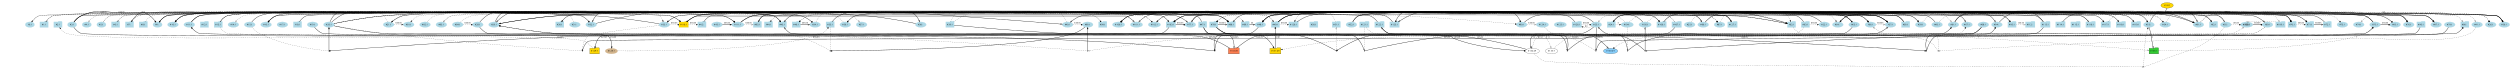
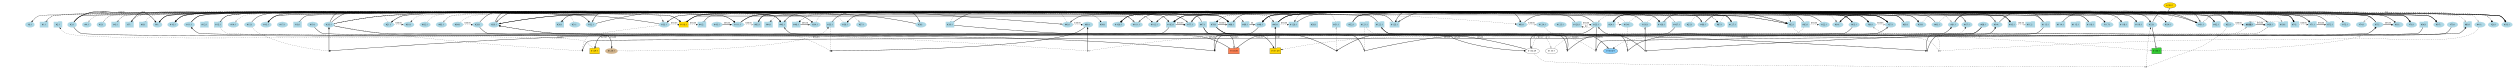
  digraph {
    fontname="Open Sans"
    node [fontname="Open Sans" shape=ellipse style=filled color=lightblue]
    edge [fontname="Open Sans" style=invis]
    rankInputs [shape=circle style=invisible color=""]
    n2 [label="#0:1"]
    n3 [label="#1:1" shape=folder]
    n4 [label="#2:1" shape=folder]
    n5 [label="#3:1"]
    n6 [label="#4:1"]
    n7 [label="#5:1"]
    n8 [label="#6:1" shape=folder]
    n9 [label="#7:1" shape=folder]
    n10 [label="#8:1" shape=folder]
    n11 [label="#9:1"]
    n12 [label="#10:1"]
    n13 [label="#11:1"]
    n14 [label="#12:1" shape=folder]
    n15 [label="#13:1" shape=folder]
    n16 [label="#14:1"]
    n17 [label="#15:1"]
    n18 [label="#16:1"]
    n19 [label="#17:1"]
    n20 [label="#18:1" shape=folder]
    n21 [label="#19:1"]
    n22 [label="#20:1"]
    n23 [label="#21:1"]
    n24 [label="#22:1"]
    n25 [label="#23:1"]
    n26 [label="#24:1" shape=folder]
    n27 [label="#25:1"]
    n28 [label="#26:1"]
    n29 [label="#28:1"]
    n30 [label="#29:1"]
    n31 [label="#30:1" shape=folder]
    n32 [label="#31:1"]
    n33 [label="#32:1"]
    n34 [label="#33:1"]
    n35 [label="#34:1"]
    n36 [label="#35:1" shape=folder]
    n37 [label="#36:1"]
    n38 [label="#37:1"]
    n39 [label="#38:1"]
    n40 [label="#39:1" shape=folder]
    n41 [label="#40:1"]
    n42 [label="#41:1"]
    n43 [label="#42:1" shape=folder]
    n44 [label="#43:1"]
    n45 [label="#44:1" shape=folder]
    n46 [label="#45:1" shape=folder]
    n47 [label="#46:1" shape=folder]
    n48 [label="#47:1" shape=folder]
    n49 [label="#48:1"]
    n50 [label="#49:1" shape=folder]
    n51 [label="#50:1" shape=folder]
    n52 [label="#51:1" shape=folder]
    n53 [label="#52:1"]
    n54 [label="#53:1"]
    n55 [label="#54:1"]
    n56 [label="#55:1"]
    n57 [label="#56:1"]
    n58 [label="#57:1"]
    n59 [label="#58:1" shape=folder]
    n60 [label="#59:1"]
    n61 [label="#60:1"]
    n62 [label="#61:1"]
    n63 [label="#62:1" shape=folder]
    n64 [label="#63:1" shape=folder]
    n65 [label="#64:1"]
    n66 [label="#65:1"]
    n67 [label="#66:1"]
    n68 [label="#67:1"]
    n69 [label="#68:1"]
    n70 [label="#69:1"]
    n71 [label="#70:1" shape=folder]
    n72 [label="#71:1" shape=folder]
    n73 [label="#72:1" shape=folder]
    n74 [label="#73:1"]
    n75 [label="#74:1"]
    n76 [label="#75:1"]
    n77 [label="#76:1"]
    n78 [label="#77:1"]
    n79 [label="#78:1" shape=folder]
    n80 [label="#79:1"]
    n81 [label="#80:1" shape=folder]
    n82 [label="#81:1"]
    n83 [label="#82:1"]
    n84 [label="#83:1"]
    n85 [label="#84:1"]
    n86 [label="#85:1" shape=folder]
    n87 [label="#86:1"]
    n88 [label="#87:1"]
    n89 [label="#88:1" shape=folder]
    n90 [label="#89:1" shape=folder]
    n91 [label="#90:1"]
    n92 [label="#91:1"]
    n93 [label="#92:1" shape=folder]
    n94 [label="#93:1"]
    n95 [label="#94:1"]
    n96 [label="#95:1" shape=folder]
    n97 [label="#96:1" shape=folder]
    n98 [label="#97:1"]
    n99 [label="#98:1"]
    n100 [label="#99:1" shape=folder]
    n101 [label="#100:1"]
    n102 [label="#101:1"]
    n103 [label="#102:1"]
    n104 [label="#103:1" shape=folder]
    n105 [label="#104:1"]
    n106 [label="#105:1"]
    n107 [label="#106:1" shape=folder]
    n108 [label="#107:1" shape=folder]
    n109 [label="#108:1"]
    n110 [label="#109:1" shape=folder]
    n111 [fillcolor=gold label="#110:1" shape=folder]
    n112 [label="#111:1"]
    n113 [label="#112:1" shape=folder]
    n114 [label="#113:1" shape=folder]
    n115 [label="#114:1" shape=folder]
    n116 [label="#115:1" shape=folder]
    n117 [label="#116:1" shape=folder]
-   n118 [label="#117:1" shape=folder]
+   n118 [label="#117:1"]
    n119 [label="#118:1" shape=folder]
    n120 [label="#119:1" shape=folder]
    n121 [label="#120:1" shape=folder]
    n122 [label="#121:1" shape=folder]
    n123 [label="#122:1" shape=folder]
    n124 [label="#123:1" shape=folder]
    n125 [label="#124:1"]
    n126 [label="#125:1"]
    n127 [label="#126:1" shape=folder]
    n128 [label="#127:1" shape=folder]
    rankOutputs [shape=circle style=invisible color=""]
    n130 [color=tan label="#128:1"]
    n131 [label="#134:49" style="" color=""]
    140 [shape=point style="" color=""]
    139 [shape=point style="" color=""]
    144 [shape=point style="" color=""]
    n135 [fillcolor=gold label="#131:49" shape=folder color=""]
    143 [shape=point style="" color=""]
    n137 [fillcolor=gold label="#129:7" shape=folder color=""]
    148 [shape=point style="" color=""]
    150 [shape=point style="" color=""]
    n140 [fillcolor=coral label="#133:49" shape=folder color=""]
    142 [shape=point style="" color=""]
    146 [shape=point style="" color=""]
    147 [shape=point style="" color=""]
    138 [shape=point style="" color=""]
    n145 [fillcolor=limegreen label="#136:1" shape=folder color=""]
    141 [shape=point style="" color=""]
    149 [shape=point style="" color=""]
    n148 [fillcolor=lightskyblue label="#130:49" color=""]
    145 [shape=point style="" color=""]
    151 [shape=point style="" color=""]
    n151 [label="#135:7" style="" color=""]
    n152 [fillcolor=gold label="#132:1" color=""]
    subgraph sub_1 {
      rank=same
      rankdir=TB
      rankInputs
      n2
      n3
      n4
      n5
      n6
      n7
      n8
      n9
      n10
      n11
      n12
      n13
      n14
      n15
      n16
      n17
      n18
      n19
      n20
      n21
      n22
      n23
      n24
      n25
      n26
      n27
      n28
      n29
      n30
      n31
      n32
      n33
      n34
      n35
      n36
      n37
      n38
      n39
      n40
      n41
      n42
      n43
      n44
      n45
      n46
      n47
      n48
      n49
      n50
      n51
      n52
      n53
      n54
      n55
      n56
      n57
      n58
      n59
      n60
      n61
      n62
      n63
      n64
      n65
      n66
      n67
      n68
      n69
      n70
      n71
      n72
      n73
      n74
      n75
      n76
      n77
      n78
      n79
      n80
      n81
      n82
      n83
      n84
      n85
      n86
      n87
      n88
      n89
      n90
      n91
      n92
      n93
      n94
      n95
      n96
      n97
      n98
      n99
      n100
      n101
      n102
      n103
      n104
      n105
      n106
      n107
      n108
      n109
      n110
      n111
      n112
      n113
      n114
      n115
      n116
      n117
      n118
      n119
      n120
      n121
      n122
      n123
      n124
      n125
      n126
      n127
      n128
    }
    subgraph sub_2 {
      rank=same
      rankdir=TB
      rankOutputs
      n130
    }
    rankInputs -> n2
    rankInputs -> rankOutputs [color=invis style=""]
    n2 -> n3
    n2 -> n60 [arrowhead=normal label=65535 style=dashed]
    n2 -> n110 [arrowhead=onormal label=65535 style=dashed]
    n3 -> n4
    n3 -> n46 [arrowhead=onormal label=65535 style=dashed]
    n3 -> n90 [arrowhead=normal label=65535 style=dashed]
    n4 -> n5
    n5 -> n6
    n5 -> n71 [arrowhead=normal label=65535 style=bold]
    n5 -> n89 [arrowhead=normal label=65535 style=bold]
    n5 -> n111 [arrowhead=onormal label=65535 style=bold]
    n5 -> n131 [arrowhead=dot label=65535 style=bold]
    n6 -> n7
    n7 -> n8
    n7 -> n50 [arrowhead=normal label=127 style=dashed]
    n7 -> n100 [arrowhead=dot label=65535 style=dashed]
    n8 -> n9
    n8 -> n93 [arrowhead=normal label=65535 style=dashed]
    n9 -> n10
    n9 -> n11 [arrowhead=dot label=255 style=bold]
    n9 -> n112 [arrowhead=normal label=15 style=dashed]
    n10 -> n11
    n10 -> n67 [arrowhead=dot label=65535 style=dashed]
    n11 -> n12
    n11 -> n58 [arrowhead=normal label=65535 style=bold]
    n11 -> n111 [arrowhead=normal label=65535 style=dashed]
    n12 -> n13
    n12 -> n35 [arrowhead=dot label=65535 style=bold]
    n13 -> n14
    n13 -> n89 [arrowhead=dot label=65535 style=bold]
    n13 -> n112 [arrowhead=dot label=65535 style=bold]
    n14 -> n15
    n15 -> n16
    n15 -> n66 [arrowhead=dot label=65535 style=dashed]
    n15 -> n88 [arrowhead=dot label=65535 style=dashed]
    n15 -> n118 [arrowhead=dot label=65535 style=bold]
    n15 -> 140 [dir=none style=dashed]
    n16 -> n17
    n17 -> n18
    n17 -> n46 [arrowhead=dot label=65535 style=bold]
    n17 -> 139 [dir=none style=dashed]
    n18 -> n19
    n18 -> n87 [arrowhead=onormal label=65535 style=dashed]
    n19 -> n20
    n20 -> n21
    n20 -> n107 [arrowhead=onormal label=1023 style=bold]
    n21 -> n22
    n21 -> 144 [dir=none style=bold]
    n22 -> n23
    n22 -> n33 [arrowhead=dot label=1 style=bold]
    n22 -> n55 [arrowhead=dot label=65535 style=dashed]
    n22 -> n58 [arrowhead=onormal label=65535 style=bold]
    n22 -> n104 [arrowhead=normal label=65535 style=bold]
    n22 -> n117 [arrowhead=onormal label=65535 style=dashed]
    n22 -> n135 [arrowhead=normal label=1 style=bold]
    n22 -> 143 [dir=none style=dashed]
    n23 -> n16 [arrowhead=onormal label=255 style=dashed]
    n23 -> n24
    n23 -> n34 [arrowhead=normal label=511 style=dashed]
    n23 -> n82 [arrowhead=normal label=65535 style=dashed]
    n24 -> n25
    n24 -> n124 [arrowhead=onormal label=65535 style=bold]
    n25 -> n26
    n25 -> n34 [arrowhead=normal label=65535 style=bold]
    n25 -> n127 [arrowhead=normal label=63 style=dashed]
    n25 -> n137 [arrowhead=normal label=32767 style=bold]
    n25 -> 148 [arrowhead=onormal style=bold]
    n26 -> n27
    n26 -> n71 [arrowhead=dot label=65535 style=bold]
    n26 -> n105 [arrowhead=normal label=3 style=dashed]
    n27 -> n28
    n27 -> n63 [arrowhead=onormal label=15 style=dashed]
    n29 -> n30
    n29 -> n77 [arrowhead=onormal label=63 style=bold]
    n29 -> n130 [arrowhead=normal label=65535 style=bold]
    n30 -> n31
    n30 -> n63 [arrowhead=normal label=65535 style=bold]
    n30 -> n128 [arrowhead=normal label=65535 style=bold]
    n31 -> n32
    n32 -> n2 [arrowhead=normal label=65535 style=dashed]
    n32 -> n33
    n33 -> n34
    n33 -> n67 [arrowhead=normal label=7 style=bold]
    n34 -> n18 [arrowhead=dot label=2047 style=bold]
    n34 -> n35
    n34 -> n72 [arrowhead=onormal label=511 style=dashed]
    n34 -> n111 [arrowhead=dot label=65535 style=dashed]
    n34 -> 143 [arrowhead=dot style=dashed]
    n35 -> n36
    n35 -> n38 [arrowhead=onormal label=31 style=dashed]
    n36 -> n37
    n36 -> n68 [arrowhead=onormal label=65535 style=bold]
    n36 -> 150 [dir=none style=dashed]
    n37 -> n38
    n37 -> n82 [arrowhead=normal label=65535 style=dashed]
    n38 -> n39
    n39 -> n33 [arrowhead=onormal label=65535 style=bold]
    n39 -> n40
    n40 -> n41
-   n40 -> n96 [arrowhead=onormal label=65535 style=dashed]
+   n40 -> n96 [arrowhead=onormal label=65535 style=bold]
    n40 -> n107 [arrowhead=normal label=65535 style=dashed]
    n40 -> n140 [arrowhead=onormal label=65535 style=bold]
    n41 -> n42
    n41 -> n47 [arrowhead=onormal label=127 style=dashed]
    n41 -> n99 [arrowhead=dot label=65535 style=dashed]
    n42 -> n43
    n42 -> 142 [arrowhead=onormal style=dashed]
    n43 -> n44
    n43 -> n98 [arrowhead=onormal label=65535 style=bold]
    n44 -> n45
    n44 -> n112 [arrowhead=normal label=65535 style=bold]
    n45 -> n46
    n46 -> n9 [arrowhead=normal label=127 style=dashed]
    n46 -> n47
    n47 -> n35 [arrowhead=onormal label=65535 style=bold]
    n47 -> n48
    n48 -> n11 [arrowhead=dot label=65535 style=bold]
    n48 -> n49
    n48 -> 146 [arrowhead=onormal style=bold]
    n48 -> 147 [dir=none style=bold]
    n49 -> n50
    n49 -> n92 [arrowhead=onormal label=1 style=bold]
    n49 -> 138 [arrowhead=dot style=bold]
    n50 -> n12 [arrowhead=normal label=65535 style=dashed]
    n50 -> n51
    n50 -> n60 [arrowhead=onormal label=65535 style=bold]
    n50 -> n70 [arrowhead=onormal label=8191 style=bold]
    n50 -> n77 [arrowhead=dot label=65535 style=bold]
    n50 -> n121 [arrowhead=normal label=65535 style=dashed]
    n51 -> n52
    n52 -> n53
    n52 -> n79 [arrowhead=dot label=65535 style=dashed]
    n53 -> n54
    n53 -> n57 [arrowhead=dot label=65535 style=bold]
    n53 -> n57 [arrowhead=normal label=65535 style=bold]
    n54 -> n55
    n54 -> n92 [arrowhead=normal label=65535 style=bold]
    n54 -> n145 [arrowhead=onormal label=3 style=bold]
    n55 -> n56
    n55 -> n71 [arrowhead=normal label=65535 style=dashed]
    n55 -> n84 [arrowhead=onormal label=65535 style=dashed]
    n56 -> n25 [arrowhead=onormal label=65535 style=dashed]
    n56 -> n49 [arrowhead=onormal label=65535 style=bold]
    n56 -> n57
    n56 -> n109 [arrowhead=dot label=65535 style=dashed]
    n56 -> 141 [dir=none style=dashed]
    n57 -> n41 [arrowhead=onormal label=65535 style=bold]
    n57 -> n58
    n58 -> n46 [arrowhead=onormal label=65535 style=bold]
    n58 -> n59
    n59 -> n31 [arrowhead=normal label=127 style=bold]
    n59 -> n60
    n59 -> n78 [arrowhead=onormal label=65535 style=bold]
    n60 -> n61
    n60 -> n62 [arrowhead=onormal label=65535 style=dashed]
    n61 -> n62
    n61 -> n93 [arrowhead=onormal label=65535 style=dashed]
    n61 -> n101 [arrowhead=dot label=63 style=bold]
    n62 -> n63
    n62 -> n94 [arrowhead=dot label=65535 style=bold]
    n62 -> n95 [arrowhead=onormal label=65535 style=bold]
    n63 -> n64
    n63 -> n101 [arrowhead=dot label=65535 style=dashed]
    n63 -> n145 [arrowhead=onormal label=1 style=dashed]
    n64 -> n18 [arrowhead=onormal label=65535 style=bold]
    n64 -> n24 [arrowhead=normal label=65535 style=dashed]
    n64 -> n65
    n64 -> 140 [arrowhead=onormal style=dashed]
    n65 -> n66
    n65 -> n92 [arrowhead=normal label=65535 style=bold]
    n66 -> n30 [arrowhead=normal label=65535 style=bold]
    n66 -> n49 [arrowhead=normal label=65535 style=bold]
    n66 -> n67
    n66 -> 138 [dir=none style=bold]
    n67 -> n58 [arrowhead=onormal label=65535 style=dashed]
    n67 -> n68
    n67 -> n111 [arrowhead=dot label=65535 style=dashed]
    n68 -> n69
    n69 -> n70
    n69 -> n131 [arrowhead=normal label=15 style=bold]
    n69 -> 149 [dir=none style=bold]
    n70 -> n71
    n70 -> n135 [arrowhead=normal label=65535 style=dashed]
    n70 -> n148 [arrowhead=dot label=65535 style=dashed]
    n71 -> n72
    n71 -> n72 [arrowhead=normal label=65535 style=dashed]
    n72 -> n73
    n72 -> n73 [arrowhead=onormal label=65535 style=bold]
    n73 -> n37 [arrowhead=dot label=65535 style=bold]
    n73 -> n74
    n74 -> n75
    n75 -> n76
    n76 -> n26 [arrowhead=normal label=65535 style=bold]
    n76 -> n77
    n76 -> n94 [arrowhead=dot label=65535 style=bold]
    n76 -> n104 [arrowhead=dot label=65535 style=bold]
    n77 -> n75 [arrowhead=onormal label=63 style=dashed]
    n77 -> n78
    n78 -> n79
    n78 -> n91 [arrowhead=dot label=127 style=bold]
    n79 -> n80
    n79 -> n89 [arrowhead=onormal label=65535 style=bold]
    n79 -> 148 [dir=none style=dashed]
    n79 -> 145 [dir=none style=bold]
    n79 -> 151 [arrowhead=normal style=bold]
    n80 -> n81
    n80 -> 151 [dir=none style=bold]
    n81 -> n82
    n82 -> n83
    n83 -> n84
    n83 -> n103 [arrowhead=dot label=65535 style=dashed]
    n84 -> n81 [arrowhead=onormal label=3 style=dashed]
    n84 -> n85
    n85 -> n29 [arrowhead=dot label=65535 style=dashed]
    n85 -> n74 [arrowhead=dot label=65535 style=dashed]
    n85 -> n86
    n86 -> n41 [arrowhead=onormal label=65535 style=bold]
    n86 -> n87
    n87 -> n42 [arrowhead=onormal label=65535 style=dashed]
    n87 -> n88
    n87 -> n102 [arrowhead=onormal label=65535 style=bold]
    n87 -> n120 [arrowhead=normal label=65535 style=bold]
    n88 -> n65 [arrowhead=normal label=65535 style=dashed]
    n88 -> n89
    n89 -> n90
    n90 -> n49 [arrowhead=onormal label=63 style=bold]
    n90 -> n91
    n91 -> n63 [arrowhead=normal label=65535 style=bold]
    n91 -> n92
    n91 -> n125 [arrowhead=onormal label=65535 style=dashed]
    n92 -> n28 [arrowhead=dot label=4095 style=dashed]
    n92 -> n28 [arrowhead=dot label=1023 style=dashed]
    n92 -> n93
    n93 -> n94
    n93 -> n104 [arrowhead=normal label=65535 style=bold]
    n94 -> n95
    n95 -> n96
    n95 -> n119 [arrowhead=normal label=65535 style=bold]
    n96 -> n97
    n96 -> n113 [arrowhead=onormal label=65535 style=dashed]
    n97 -> n98
    n97 -> 145 [arrowhead=onormal style=bold]
    n98 -> n99
    n99 -> n100
    n99 -> 150 [arrowhead=normal style=bold]
    n100 -> n45 [arrowhead=normal label=65535 style=dashed]
    n100 -> n101
    n101 -> n102
    n102 -> n103
    n103 -> n47 [arrowhead=dot label=65535 style=dashed]
    n103 -> n104
    n104 -> n78 [arrowhead=dot label=65535 style=bold]
    n104 -> n105
    n104 -> 139 [arrowhead=dot style=bold]
    n105 -> n6 [arrowhead=onormal label=65535 style=dashed]
    n105 -> n63 [arrowhead=normal label=15 style=dashed]
    n105 -> n106
    n105 -> 149 [arrowhead=onormal style=dashed]
    n106 -> n87 [arrowhead=onormal label=65535 style=dashed]
    n106 -> n107
    n106 -> n124 [arrowhead=dot label=65535 style=bold]
    n107 -> n72 [arrowhead=dot label=65535 style=bold]
    n107 -> n88 [arrowhead=dot label=31 style=dashed]
    n107 -> n108
    n108 -> n79 [arrowhead=normal label=65535 style=dashed]
    n108 -> n109
    n108 -> n121 [arrowhead=normal label=65535 style=dashed]
    n108 -> 147 [arrowhead=dot style=bold]
    n109 -> n70 [arrowhead=dot label=65535 style=bold]
    n109 -> n110
    n110 -> n109 [arrowhead=onormal label=65535 style=dashed]
    n110 -> n111
    n111 -> n43 [arrowhead=normal label=65535 style=dashed]
    n111 -> n78 [arrowhead=onormal label=65535 style=bold]
    n111 -> n91 [arrowhead=dot label=65535 style=dashed]
    n111 -> n102 [arrowhead=onormal label=63 style=bold]
    n111 -> n112
    n112 -> n39 [arrowhead=onormal label=65535 style=bold]
    n112 -> n86 [arrowhead=onormal label=65535 style=dashed]
    n112 -> n96 [arrowhead=dot label=65535 style=bold]
    n112 -> n113
    n113 -> n114
    n114 -> n23 [arrowhead=normal label=65535 style=bold]
    n114 -> n65 [arrowhead=normal label=65535 style=bold]
    n114 -> n115
    n114 -> 146 [dir=none style=bold]
    n115 -> n54 [arrowhead=dot label=127 style=bold]
    n115 -> n116
    n116 -> n117
    n117 -> n3 [arrowhead=onormal label=65535 style=dashed]
    n117 -> n30 [arrowhead=onormal label=65535 style=bold]
    n117 -> n118
    n118 -> n56 [arrowhead=onormal label=65535 style=dashed]
    n118 -> n119
    n119 -> n120
    n120 -> n121
    n121 -> n98 [arrowhead=normal label=65535 style=bold]
    n121 -> n122
    n122 -> n123
    n122 -> 144 [arrowhead=onormal style=dashed]
    n122 -> n151 [arrowhead=onormal label=511 style=dashed]
    n123 -> n12 [arrowhead=normal label=3 style=bold]
    n123 -> n124
    n123 -> n148 [arrowhead=onormal label=65535 style=bold]
    n124 -> n89 [arrowhead=onormal label=3 style=bold]
    n124 -> n125
    n125 -> n126
    n125 -> 142 [dir=none style=dashed]
    n126 -> n127
    n127 -> n25 [arrowhead=dot label=65535 style=dashed]
    n127 -> n103 [arrowhead=normal label=1 style=bold]
    n127 -> n128
    n128 -> n8 [arrowhead=onormal label=65535 style=dashed]
    n128 -> n101 [arrowhead=onormal label=65535 style=bold]
    rankOutputs -> n130
    n130 -> n36 [arrowhead=dot label=65535 style=dashed]
    n131 -> n30 [arrowhead=onormal label=65535 style=bold]
    n131 -> n109 [arrowhead=onormal label=8191 style=dashed]
    n131 -> 141 [arrowhead=onormal style=dashed]
    140 -> n99 [arrowhead=normal style=bold]
    139 -> n22 [arrowhead=normal style=bold]
    144 -> n62 [arrowhead=normal style=bold]
    n135 -> n50 [arrowhead=dot label=8191 style=bold]
    143 -> n76 [arrowhead=dot style=bold]
    n137 -> n4 [arrowhead=normal label=65535 style=dashed]
    148 -> n81 [arrowhead=dot style=bold]
    150 -> n30 [arrowhead=dot style=dashed]
    n140 -> n46 [arrowhead=onormal label=65535 style=bold]
    n140 -> n58 [arrowhead=onormal label=65535 style=bold]
    142 -> n67 [arrowhead=onormal style=dashed]
    146 -> n123 [arrowhead=onormal style=bold]
    147 -> n52 [arrowhead=onormal style=dashed]
    138 -> n13 [arrowhead=normal style=bold]
    n145 -> n76 [arrowhead=onormal label=1 style=dashed]
    141 -> n54 [arrowhead=normal style=dashed]
    149 -> n25 [arrowhead=onormal style=bold]
    145 -> n106 [arrowhead=onormal style=bold]
    151 -> n95 [arrowhead=dot style=bold]
    n151 -> n68 [arrowhead=dot label=65535 style=dashed]
    n152 -> n86 [arrowhead=onormal label=65535 style=bold]
  }
